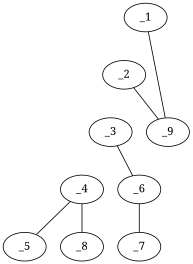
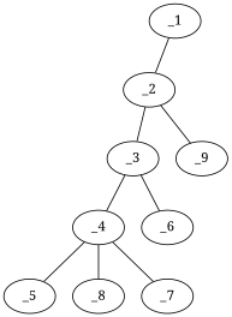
  graph {
    fontname="Noto Serif"
    node [charge=0 chem=4 fontname="Noto Serif" symbol="N  " x=4.5032 y=-1.2694]
    edge [fontname="Noto Serif" valence=1]
    _1 [x=5.0032]
    _2 [chem=1 symbol="C  " x=5.3122 y=-0.3184]
    _3 [y=0.2694]
    _9 [chem=5 symbol="S  " x=6.2633 y=-0.0094]
    _5 [x=4.0032]
    _4 [chem=1 symbol="C  " x=3.6942 y=-0.3184]
    _6 [y=1.2694]
    _7 [x=2.7431 y=-0.0093]
    _8 [x=2 y=-0.6785]
-   _1 -- _9
+   _1 -- _2
+   _2 -- _3
    _2 -- _9 [valence=2]
+   _3 -- _4
    _3 -- _6
    _4 -- _5 [valence=2]
-   _6 -- _7
+   _4 -- _7
    _4 -- _8
  }
